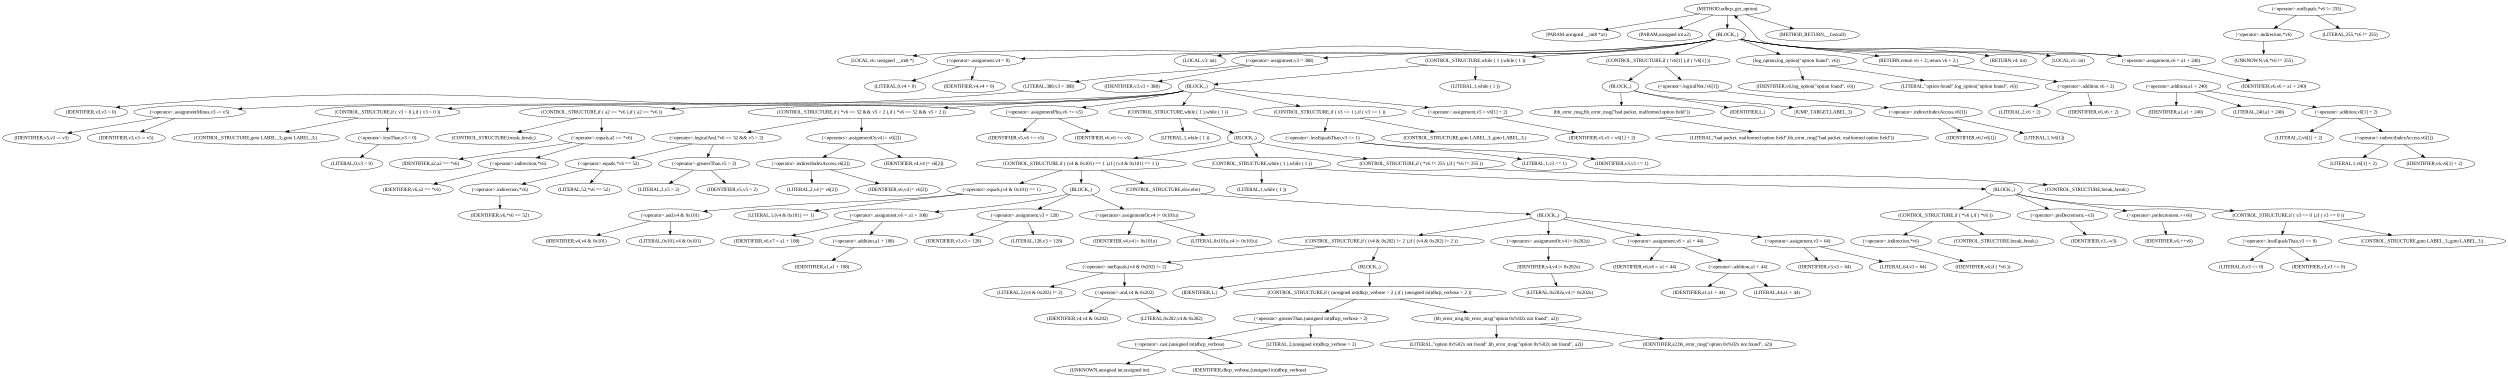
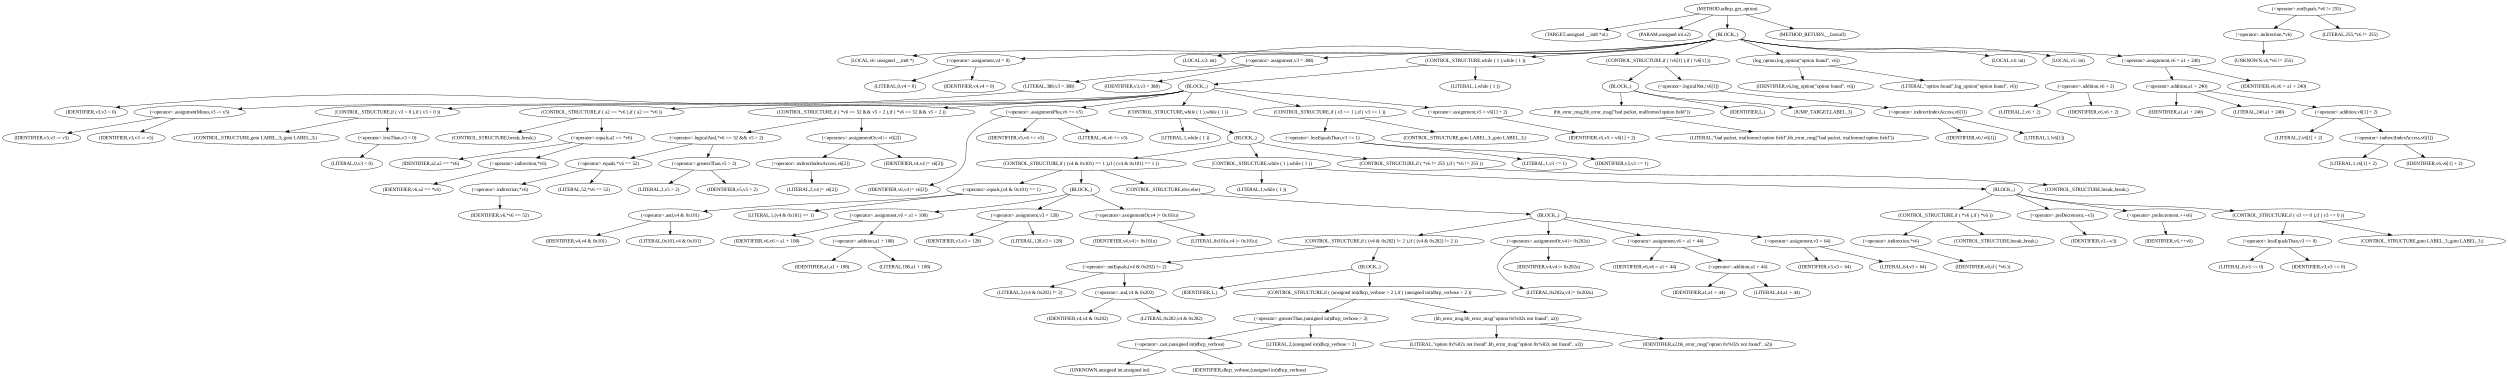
  digraph {
    fontname="Liberation Serif"
    node [fontname="Liberation Serif"]
    edge [fontname="Liberation Serif"]
    n1 [label="(METHOD,udhcp_get_option)"]
-   n2 [label="(PARAM,unsigned __int8 *a1)"]
+   n2 [label="(TARGET,unsigned __int8 *a1)"]
    n3 [label="(PARAM,unsigned int a2)"]
    n4 [label="(BLOCK,,)"]
    n5 [label="(METHOD_RETURN,__fastcall)"]
    n6 [label="(LOCAL,v3: int)"]
-   n7 [label="(RETURN,v4: int)"]
+   n7 [label="(LOCAL,v4: int)"]
    n8 [label="(LOCAL,v5: int)"]
    n9 [label="(LOCAL,v6: unsigned __int8 *)"]
    n10 [label="(<operator>.assignment,v4 = 0)"]
    n11 [label="(<operator>.assignment,v6 = a1 + 240)"]
    n12 [label="(<operator>.assignment,v3 = 388)"]
    n13 [label="(CONTROL_STRUCTURE,while ( 1 ),while ( 1 ))"]
    n14 [label="(CONTROL_STRUCTURE,if ( !v6[1] ),if ( !v6[1] ))"]
    n15 [label="(log_option,log_option(\"option found\", v6))"]
-   n16 [label="(RETURN,return v6 + 2;,return v6 + 2;)"]
    n17 [label="(IDENTIFIER,v4,v4 = 0)"]
    n18 [label="(LITERAL,0,v4 = 0)"]
    n19 [label="(IDENTIFIER,v6,v6 = a1 + 240)"]
    n20 [label="(<operator>.addition,a1 + 240)"]
    n21 [label="(IDENTIFIER,v3,v3 = 388)"]
    n22 [label="(LITERAL,388,v3 = 388)"]
    n23 [label="(LITERAL,1,while ( 1 ))"]
    n24 [label="(BLOCK,,)"]
    n25 [label="(<operator>.logicalNot,!v6[1])"]
    n26 [label="(BLOCK,,)"]
    n27 [label="(LITERAL,\"option found\",log_option(\"option found\", v6))"]
    n28 [label="(IDENTIFIER,v6,log_option(\"option found\", v6))"]
    n29 [label="(<operator>.addition,v6 + 2)"]
    n30 [label="(IDENTIFIER,a1,a1 + 240)"]
    n31 [label="(LITERAL,240,a1 + 240)"]
    n32 [label="(<operator>.addition,v6[1] + 2)"]
    n33 [label="(IDENTIFIER,v3,v3 < 0)"]
    n34 [label="(CONTROL_STRUCTURE,while ( 1 ),while ( 1 ))"]
    n35 [label="(CONTROL_STRUCTURE,if ( v3 <= 1 ),if ( v3 <= 1 ))"]
    n36 [label="(<operator>.assignment,v5 = v6[1] + 2)"]
    n37 [label="(<operator>.assignmentMinus,v3 -= v5)"]
    n38 [label="(CONTROL_STRUCTURE,if ( v3 < 0 ),if ( v3 < 0 ))"]
    n39 [label="(CONTROL_STRUCTURE,if ( a2 == *v6 ),if ( a2 == *v6 ))"]
    n40 [label="(CONTROL_STRUCTURE,if ( *v6 == 52 && v5 > 2 ),if ( *v6 == 52 && v5 > 2 ))"]
    n41 [label="(<operator>.assignmentPlus,v6 += v5)"]
    n42 [label="(LITERAL,1,while ( 1 ))"]
    n43 [label="(BLOCK,,)"]
    n44 [label="(<operator>.lessEqualsThan,v3 <= 1)"]
    n45 [label="(CONTROL_STRUCTURE,goto LABEL_3;,goto LABEL_3;)"]
    n46 [label="(IDENTIFIER,v5,v5 = v6[1] + 2)"]
    n47 [label="(IDENTIFIER,v3,v3 -= v5)"]
    n48 [label="(IDENTIFIER,v5,v3 -= v5)"]
    n49 [label="(<operator>.lessThan,v3 < 0)"]
    n50 [label="(CONTROL_STRUCTURE,goto LABEL_3;,goto LABEL_3;)"]
    n51 [label="(<operator>.equals,a2 == *v6)"]
    n52 [label="(CONTROL_STRUCTURE,break;,break;)"]
    n53 [label="(<operator>.logicalAnd,*v6 == 52 && v5 > 2)"]
    n54 [label="(<operators>.assignmentOr,v4 |= v6[2])"]
-   n55 [label="(IDENTIFIER,v6,v6 += v5)"]
+   n55 [label="(LITERAL,v6,v6 += v5)"]
    n56 [label="(IDENTIFIER,v5,v6 += v5)"]
    n57 [label="(CONTROL_STRUCTURE,while ( 1 ),while ( 1 ))"]
    n58 [label="(CONTROL_STRUCTURE,if ( *v6 != 255 ),if ( *v6 != 255 ))"]
    n59 [label="(CONTROL_STRUCTURE,if ( (v4 & 0x101) == 1 ),if ( (v4 & 0x101) == 1 ))"]
    n60 [label="(LITERAL,1,while ( 1 ))"]
    n61 [label="(BLOCK,,)"]
    n62 [label="(CONTROL_STRUCTURE,break;,break;)"]
    n63 [label="(<operator>.equals,(v4 & 0x101) == 1)"]
    n64 [label="(BLOCK,,)"]
    n65 [label="(CONTROL_STRUCTURE,else,else)"]
    n66 [label="(CONTROL_STRUCTURE,if ( v3 <= 0 ),if ( v3 <= 0 ))"]
    n67 [label="(CONTROL_STRUCTURE,if ( *v6 ),if ( *v6 ))"]
    n68 [label="(<operator>.preDecrement,--v3)"]
    n69 [label="(<operator>.preIncrement,++v6)"]
    n70 [label="(<operator>.lessEqualsThan,v3 <= 0)"]
    n71 [label="(CONTROL_STRUCTURE,goto LABEL_3;,goto LABEL_3;)"]
    n72 [label="(<operator>.indirection,*v6)"]
    n73 [label="(CONTROL_STRUCTURE,break;,break;)"]
    n74 [label="(IDENTIFIER,v3,--v3)"]
    n75 [label="(IDENTIFIER,v6,++v6)"]
    n76 [label="(IDENTIFIER,v3,v3 <= 0)"]
    n77 [label="(LITERAL,0,v3 <= 0)"]
    n78 [label="(IDENTIFIER,v6,if ( *v6 ))"]
    n79 [label="(<operator>.notEquals,*v6 != 255)"]
    n80 [label="(<operator>.indirection,*v6)"]
    n81 [label="(LITERAL,255,*v6 != 255)"]
    n82 [label="(UNKNOWN,v6,*v6 != 255)"]
    n83 [label="(<operator>.and,v4 & 0x101)"]
    n84 [label="(LITERAL,1,(v4 & 0x101) == 1)"]
    n85 [label="(<operators>.assignmentOr,v4 |= 0x101u)"]
    n86 [label="(<operator>.assignment,v6 = a1 + 108)"]
    n87 [label="(<operator>.assignment,v3 = 128)"]
    n88 [label="(BLOCK,,)"]
    n89 [label="(IDENTIFIER,v4,v4 & 0x101)"]
    n90 [label="(LITERAL,0x101,v4 & 0x101)"]
    n91 [label="(IDENTIFIER,v4,v4 |= 0x101u)"]
    n92 [label="(LITERAL,0x101u,v4 |= 0x101u)"]
-   n93 [label="(IDENTIFIER,v6,v7 = a1 + 108)"]
+   n93 [label="(IDENTIFIER,v6,v6 = a1 + 108)"]
    n94 [label="(<operator>.addition,a1 + 108)"]
    n95 [label="(IDENTIFIER,v3,v3 = 128)"]
    n96 [label="(LITERAL,128,v3 = 128)"]
    n97 [label="(IDENTIFIER,a1,a1 + 108)"]
+   n98 [label="(LITERAL,108,a1 + 108)"]
    n99 [label="(CONTROL_STRUCTURE,if ( (v4 & 0x202) != 2 ),if ( (v4 & 0x202) != 2 ))"]
    n100 [label="(<operators>.assignmentOr,v4 |= 0x202u)"]
    n101 [label="(<operator>.assignment,v6 = a1 + 44)"]
    n102 [label="(<operator>.assignment,v3 = 64)"]
    n103 [label="(<operator>.notEquals,(v4 & 0x202) != 2)"]
    n104 [label="(BLOCK,,)"]
    n105 [label="(IDENTIFIER,v4,v4 |= 0x202u)"]
    n106 [label="(LITERAL,0x202u,v4 |= 0x202u)"]
    n107 [label="(IDENTIFIER,v6,v6 = a1 + 44)"]
    n108 [label="(<operator>.addition,a1 + 44)"]
    n109 [label="(IDENTIFIER,v3,v3 = 64)"]
    n110 [label="(LITERAL,64,v3 = 64)"]
    n111 [label="(<operator>.and,v4 & 0x202)"]
    n112 [label="(LITERAL,2,(v4 & 0x202) != 2)"]
    n113 [label="(CONTROL_STRUCTURE,if ( (unsigned int)dhcp_verbose > 2 ),if ( (unsigned int)dhcp_verbose > 2 ))"]
    n114 [label="(IDENTIFIER,L,)"]
    n115 [label="(IDENTIFIER,v4,v4 & 0x202)"]
    n116 [label="(LITERAL,0x202,v4 & 0x202)"]
    n117 [label="(<operator>.greaterThan,(unsigned int)dhcp_verbose > 2)"]
    n118 [label="(bb_error_msg,bb_error_msg(\"option 0x%02x not found\", a2))"]
    n119 [label="(<operator>.cast,(unsigned int)dhcp_verbose)"]
    n120 [label="(LITERAL,2,(unsigned int)dhcp_verbose > 2)"]
    n121 [label="(LITERAL,\"option 0x%02x not found\",bb_error_msg(\"option 0x%02x not found\", a2))"]
    n122 [label="(IDENTIFIER,a2,bb_error_msg(\"option 0x%02x not found\", a2))"]
    n123 [label="(UNKNOWN,unsigned int,unsigned int)"]
    n124 [label="(IDENTIFIER,dhcp_verbose,(unsigned int)dhcp_verbose)"]
    n125 [label="(IDENTIFIER,a1,a1 + 44)"]
    n126 [label="(LITERAL,44,a1 + 44)"]
    n127 [label="(IDENTIFIER,v3,v3 <= 1)"]
    n128 [label="(LITERAL,1,v3 <= 1)"]
    n129 [label="(<operator>.indirectIndexAccess,v6[1])"]
    n130 [label="(LITERAL,2,v6[1] + 2)"]
    n131 [label="(IDENTIFIER,v6,v6[1] + 2)"]
    n132 [label="(LITERAL,1,v6[1] + 2)"]
    n133 [label="(LITERAL,0,v3 < 0)"]
    n134 [label="(IDENTIFIER,a2,a2 == *v6)"]
    n135 [label="(<operator>.indirection,*v6)"]
    n136 [label="(IDENTIFIER,v6,a2 == *v6)"]
    n137 [label="(<operator>.equals,*v6 == 52)"]
    n138 [label="(<operator>.greaterThan,v5 > 2)"]
    n139 [label="(IDENTIFIER,v4,v4 |= v6[2])"]
    n140 [label="(<operator>.indirectIndexAccess,v6[2])"]
    n141 [label="(<operator>.indirection,*v6)"]
    n142 [label="(LITERAL,52,*v6 == 52)"]
    n143 [label="(IDENTIFIER,v5,v5 > 2)"]
    n144 [label="(LITERAL,2,v5 > 2)"]
    n145 [label="(IDENTIFIER,v6,*v6 == 52)"]
    n146 [label="(IDENTIFIER,v6,v4 |= v6[2])"]
    n147 [label="(LITERAL,2,v4 |= v6[2])"]
    n148 [label="(<operator>.indirectIndexAccess,v6[1])"]
    n149 [label="(JUMP_TARGET,LABEL_3)"]
    n150 [label="(bb_error_msg,bb_error_msg(\"bad packet, malformed option field\"))"]
    n151 [label="(IDENTIFIER,L,)"]
    n152 [label="(IDENTIFIER,v6,!v6[1])"]
    n153 [label="(LITERAL,1,!v6[1])"]
    n154 [label="(LITERAL,\"bad packet, malformed option field\",bb_error_msg(\"bad packet, malformed option field\"))"]
    n155 [label="(IDENTIFIER,v6,v6 + 2)"]
    n156 [label="(LITERAL,2,v6 + 2)"]
    n1 -> n2
    n1 -> n3
    n1 -> n4
    n1 -> n5
    n4 -> n6
    n4 -> n7
    n4 -> n8
    n4 -> n9
    n4 -> n10
    n4 -> n11
    n4 -> n12
    n4 -> n13
    n4 -> n14
    n4 -> n15
-   n4 -> n16
    n10 -> n17
    n10 -> n18
    n11 -> n19
-   n11 -> n1
+   n11 -> n20
    n12 -> n21
    n12 -> n22
    n13 -> n23
    n13 -> n24
    n14 -> n25
    n14 -> n26
    n15 -> n27
    n15 -> n28
-   n16 -> n29
    n20 -> n30
    n20 -> n31
    n20 -> n32
    n22 -> n33
    n24 -> n34
    n24 -> n35
    n24 -> n36
    n24 -> n37
    n24 -> n38
    n24 -> n39
    n24 -> n40
    n24 -> n41
    n25 -> n148
    n26 -> n149
    n26 -> n150
    n26 -> n151
    n29 -> n155
    n29 -> n156
    n32 -> n129
    n32 -> n130
    n34 -> n42
    n34 -> n43
    n35 -> n44
    n35 -> n45
    n36 -> n46
    n37 -> n47
    n37 -> n48
    n38 -> n49
    n38 -> n50
    n39 -> n51
    n39 -> n52
    n40 -> n53
    n40 -> n54
    n41 -> n55
    n41 -> n56
    n43 -> n57
    n43 -> n58
    n43 -> n59
    n44 -> n127
    n44 -> n128
    n49 -> n133
    n51 -> n134
    n51 -> n135
    n53 -> n137
    n53 -> n138
    n54 -> n139
    n54 -> n140
    n57 -> n60
    n57 -> n61
    n58 -> n62
    n59 -> n63
    n59 -> n64
    n59 -> n65
    n61 -> n66
    n61 -> n67
    n61 -> n68
    n61 -> n69
    n63 -> n83
    n63 -> n84
    n64 -> n85
    n64 -> n86
    n64 -> n87
    n65 -> n88
    n66 -> n70
    n66 -> n71
    n67 -> n72
    n67 -> n73
    n68 -> n74
    n69 -> n75
    n70 -> n76
    n70 -> n77
    n72 -> n78
    n79 -> n80
    n79 -> n81
    n80 -> n82
    n83 -> n89
    n83 -> n90
    n85 -> n91
    n85 -> n92
    n86 -> n93
    n86 -> n94
    n87 -> n95
    n87 -> n96
    n88 -> n99
    n88 -> n100
    n88 -> n101
    n88 -> n102
    n94 -> n97
+   n94 -> n98
    n99 -> n103
    n99 -> n104
    n100 -> n105
-   n105 -> n106
+   n100 -> n106
    n101 -> n107
    n101 -> n108
    n102 -> n109
    n102 -> n110
    n103 -> n111
    n103 -> n112
    n104 -> n113
    n104 -> n114
    n108 -> n125
    n108 -> n126
    n111 -> n115
    n111 -> n116
    n113 -> n117
    n113 -> n118
    n117 -> n119
    n117 -> n120
    n118 -> n121
    n118 -> n122
    n119 -> n123
    n119 -> n124
    n129 -> n131
    n129 -> n132
    n135 -> n136
    n137 -> n141
    n137 -> n142
    n138 -> n143
    n138 -> n144
-   n140 -> n146
+   n41 -> n146
    n140 -> n147
    n141 -> n145
    n148 -> n152
    n148 -> n153
    n150 -> n154
  }
